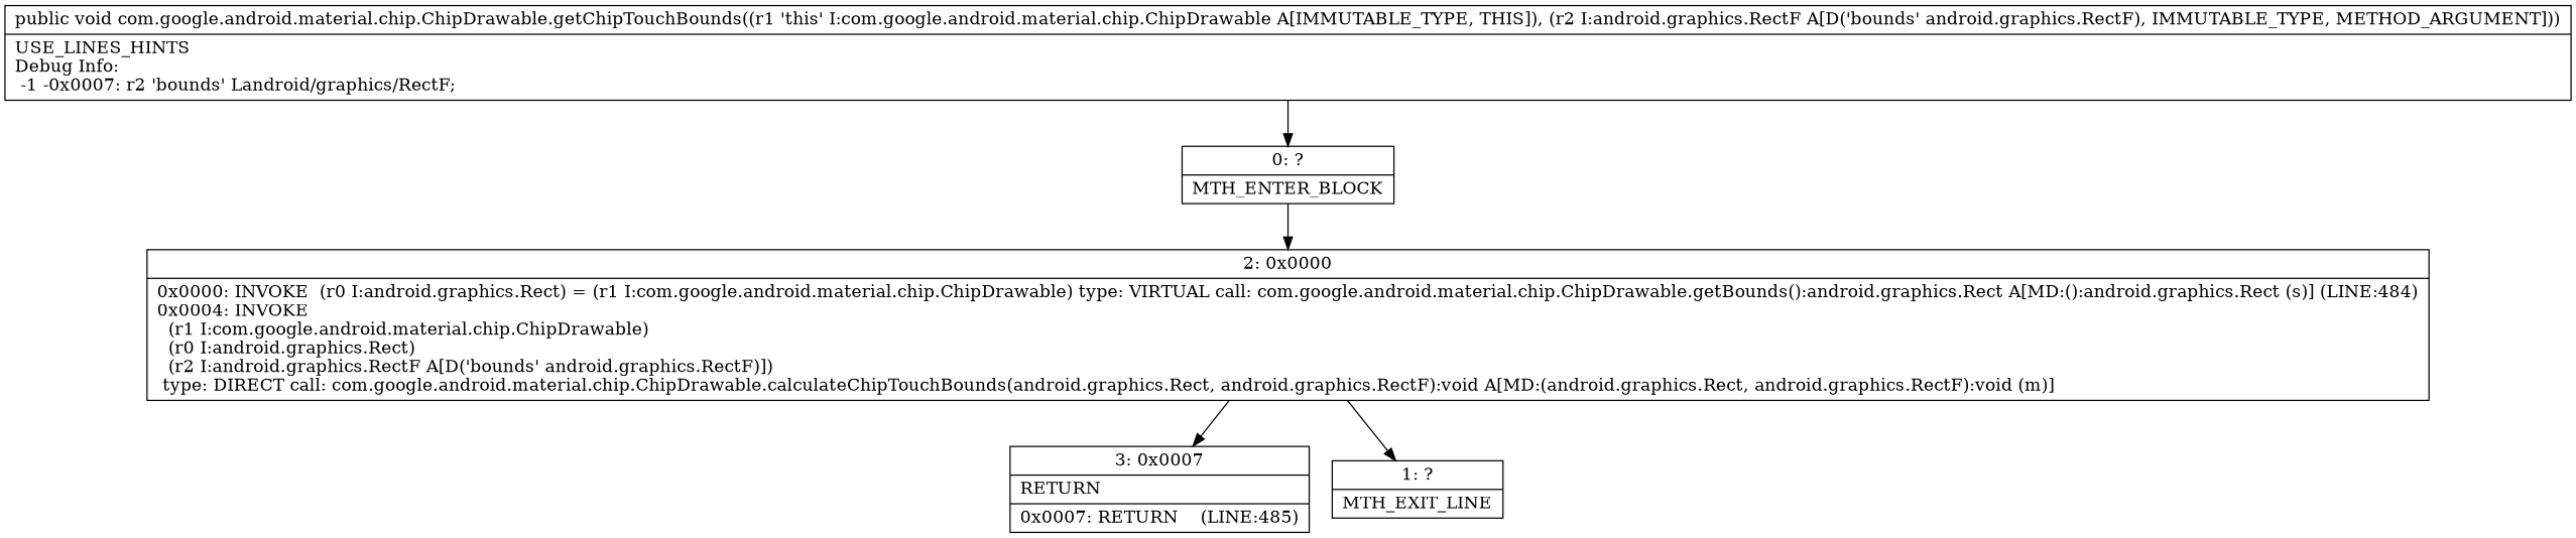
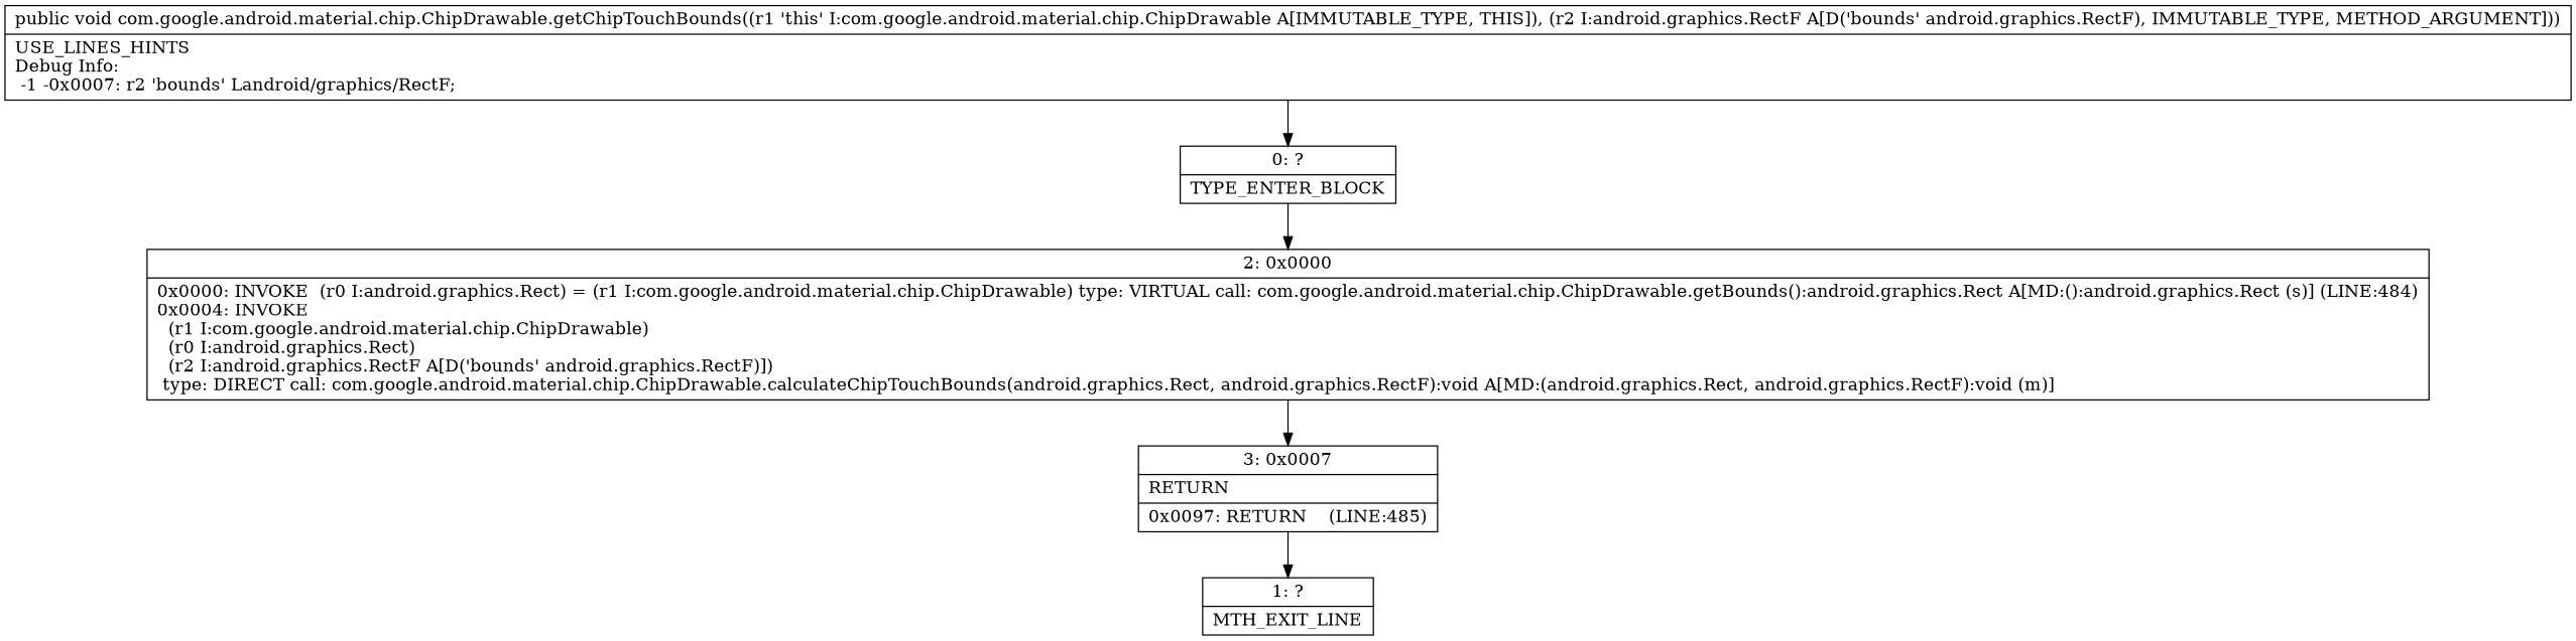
  digraph {
    node [shape=record]
-   n1 [label="{0\:\ ?|MTH_ENTER_BLOCK\l}"]
+   n1 [label="{0\:\ ?|TYPE_ENTER_BLOCK\l}"]
    n2 [label="{2\:\ 0x0000|0x0000: INVOKE  (r0 I:android.graphics.Rect) = (r1 I:com.google.android.material.chip.ChipDrawable) type: VIRTUAL call: com.google.android.material.chip.ChipDrawable.getBounds():android.graphics.Rect A[MD:():android.graphics.Rect (s)] (LINE:484)\l0x0004: INVOKE  \l  (r1 I:com.google.android.material.chip.ChipDrawable)\l  (r0 I:android.graphics.Rect)\l  (r2 I:android.graphics.RectF A[D('bounds' android.graphics.RectF)])\l type: DIRECT call: com.google.android.material.chip.ChipDrawable.calculateChipTouchBounds(android.graphics.Rect, android.graphics.RectF):void A[MD:(android.graphics.Rect, android.graphics.RectF):void (m)]\l}"]
-   n3 [label="{3\:\ 0x0007|RETURN\l|0x0007: RETURN    (LINE:485)\l}"]
+   n3 [label="{3\:\ 0x0007|RETURN\l|0x0097: RETURN    (LINE:485)\l}"]
    n4 [label="{1\:\ ?|MTH_EXIT_LINE\l}"]
    n5 [label="{public void com.google.android.material.chip.ChipDrawable.getChipTouchBounds((r1 'this' I:com.google.android.material.chip.ChipDrawable A[IMMUTABLE_TYPE, THIS]), (r2 I:android.graphics.RectF A[D('bounds' android.graphics.RectF), IMMUTABLE_TYPE, METHOD_ARGUMENT]))  | USE_LINES_HINTS\lDebug Info:\l  \-1 \-0x0007: r2 'bounds' Landroid\/graphics\/RectF;\l}"]
    n1 -> n2
    n2 -> n3
-   n2 -> n4
+   n3 -> n4
    n5 -> n1
  }
